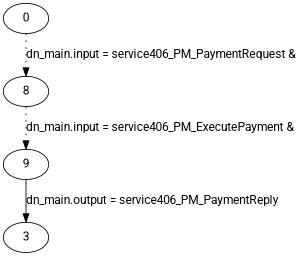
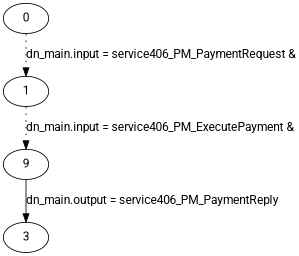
  digraph {
    fontname=Roboto
    node [fontname=Roboto]
    edge [fontname=Roboto style=dotted]
    0
-   1 [label=8]
+   1
    n3 [label=9]
    3
    0 -> 1 [label="dn_main.input = service406_PM_PaymentRequest &\n"]
    1 -> n3 [label="dn_main.input = service406_PM_ExecutePayment &\n"]
    n3 -> 3 [label="dn_main.output = service406_PM_PaymentReply" style=""]
  }
